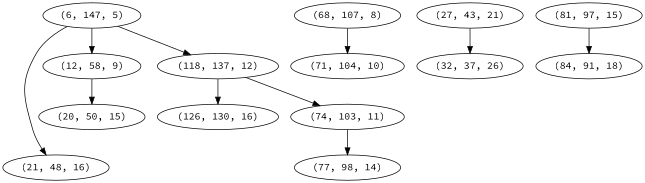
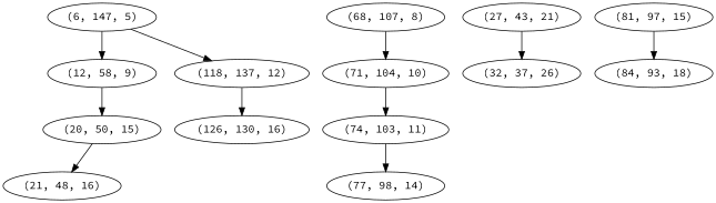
  digraph {
    fontname="Source Code Pro"
    node [fontname="Source Code Pro"]
    edge [fontname="Source Code Pro"]
    "(6, 147, 5)"
    "(12, 58, 9)"
    "(118, 137, 12)"
    "(20, 50, 15)"
    "(68, 107, 8)"
    "(71, 104, 10)"
    "(126, 130, 16)"
    "(21, 48, 16)"
    "(27, 43, 21)"
    "(32, 37, 26)"
    "(74, 103, 11)"
    "(77, 98, 14)"
    "(81, 97, 15)"
-   "(84, 91, 18)"
+   "(84, 91, 18)" [label="(84, 93, 18)"]
    "(6, 147, 5)" -> "(12, 58, 9)"
    "(6, 147, 5)" -> "(118, 137, 12)"
    "(12, 58, 9)" -> "(20, 50, 15)"
    "(118, 137, 12)" -> "(126, 130, 16)"
-   "(6, 147, 5)" -> "(21, 48, 16)"
+   "(20, 50, 15)" -> "(21, 48, 16)"
    "(68, 107, 8)" -> "(71, 104, 10)"
-   "(118, 137, 12)" -> "(74, 103, 11)"
+   "(71, 104, 10)" -> "(74, 103, 11)"
    "(27, 43, 21)" -> "(32, 37, 26)"
    "(74, 103, 11)" -> "(77, 98, 14)"
    "(81, 97, 15)" -> "(84, 91, 18)"
  }
